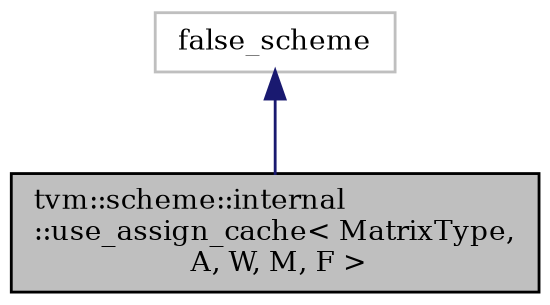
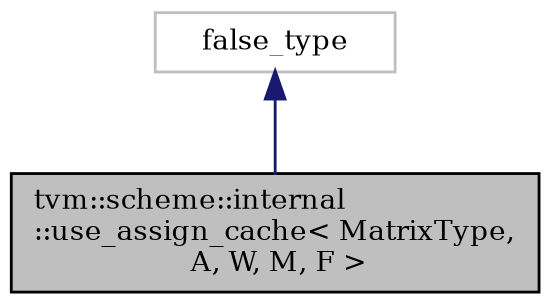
  digraph {
    fontname="DejaVu Serif"
    node [fontname="DejaVu Serif" fontsize=10 shape=record style=filled]
    n1 [color=black fillcolor=grey75 fontcolor=black height=0.2 label="tvm::scheme::internal\l::use_assign_cache\< MatrixType,\l A, W, M, F \>" width=0.4]
-   n2 [color=grey75 fillcolor=white height=0.2 label=false_scheme width=0.4]
+   n2 [color=grey75 fillcolor=white height=0.2 label=false_type width=0.4]
    n2 -> n1 [color=midnightblue dir=back fontname="DejaVu Serif" fontsize=10 labelfontname=Helvetica labelfontsize=10 style=solid]
  }
